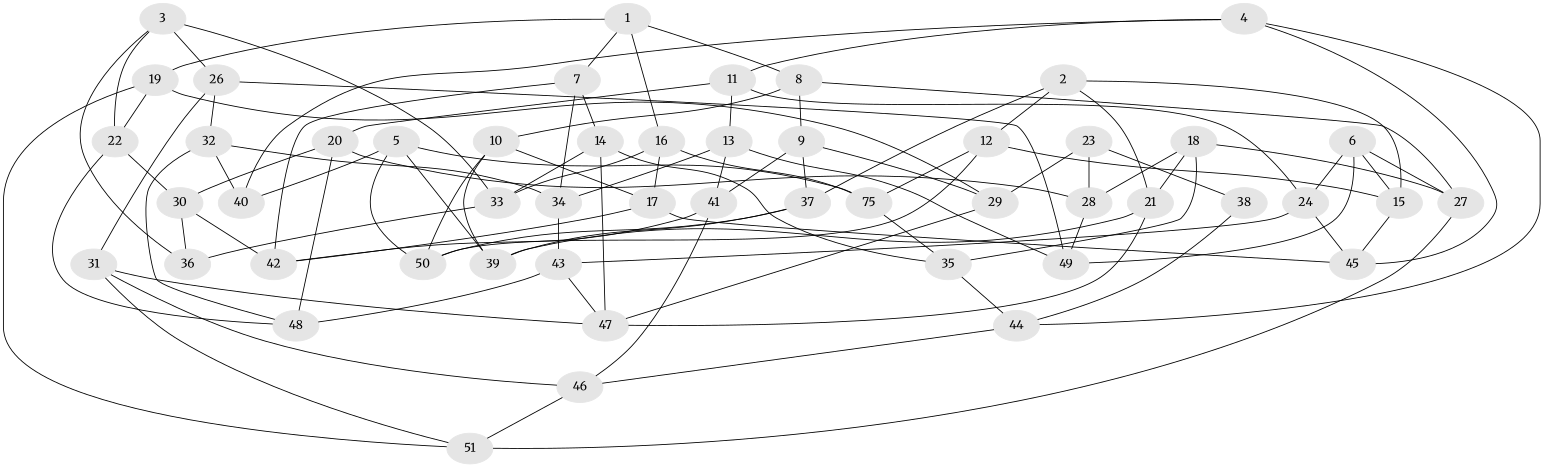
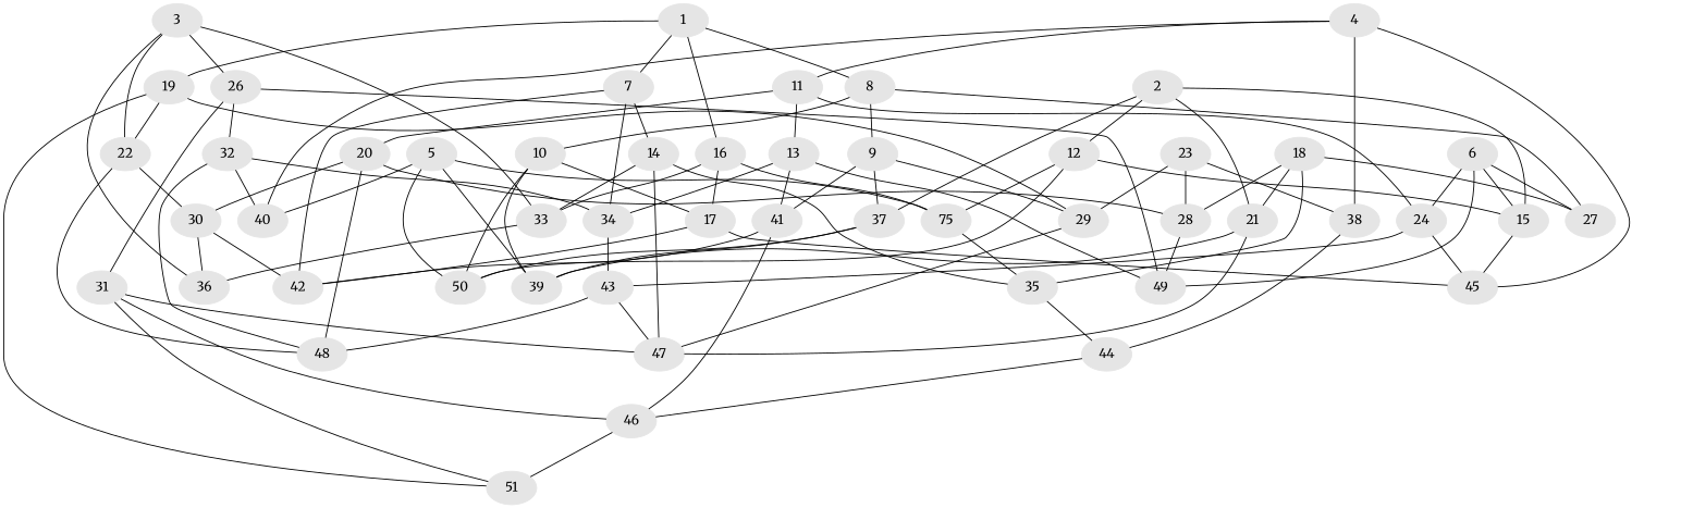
  graph {
    fontname=Merriweather
    node [color=gray90 fontname=Merriweather style=filled]
    edge [fontname=Merriweather]
    1
    7
    8
    16
    19
    14
    34
    42
    27
    9
    10
    33
    n13 [label=75]
    17
    22
    29
    51
    2
    12
    15
    21
    37
    50
    45
    39
    47
    3
    26
    36
    30
    48
    49
    31
    32
    4
    11
    40
    44
    24
    13
    20
    46
    5
    35
    6
    43
    41
    28
    18
    38
    23
    1 -- 7
    1 -- 8
    1 -- 16
    1 -- 19
    7 -- 14
    7 -- 34
    7 -- 42
    8 -- 27
    8 -- 9
    8 -- 10
    16 -- 33
    16 -- n13
    16 -- 17
    19 -- 22
    19 -- 29
    19 -- 51
    14 -- 33
    14 -- 47
    14 -- 35
    34 -- 43
-   27 -- 51
    9 -- 29
    9 -- 37
    9 -- 41
    10 -- 17
    10 -- 50
    10 -- 39
    33 -- 36
    n13 -- 35
    17 -- 42
    17 -- 45
    22 -- 30
    22 -- 48
    29 -- 47
    2 -- 12
    2 -- 15
    2 -- 21
    2 -- 37
    12 -- n13
    12 -- 15
    12 -- 50
    15 -- 45
    21 -- 39
    21 -- 47
    37 -- 50
    37 -- 39
    3 -- 33
    3 -- 22
    3 -- 26
    3 -- 36
    26 -- 49
    26 -- 31
    26 -- 32
    30 -- 42
    30 -- 36
    31 -- 51
    31 -- 47
    31 -- 46
    32 -- 34
    32 -- 48
    32 -- 40
    4 -- 45
    4 -- 11
    4 -- 40
-   4 -- 44
+   4 -- 38
    11 -- 24
    11 -- 13
    11 -- 20
    44 -- 46
    24 -- 45
    24 -- 43
    13 -- 34
    13 -- 49
    13 -- 41
    20 -- 30
    20 -- 48
    20 -- 28
    46 -- 51
    5 -- n13
    5 -- 50
    5 -- 39
    5 -- 40
    35 -- 44
    6 -- 27
    6 -- 15
    6 -- 49
    6 -- 24
    43 -- 47
    43 -- 48
    41 -- 42
    41 -- 46
    28 -- 49
    18 -- 27
    18 -- 21
    18 -- 35
    18 -- 28
    38 -- 44
    23 -- 29
    23 -- 28
    23 -- 38
  }
